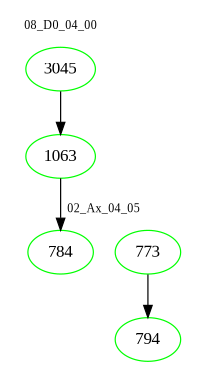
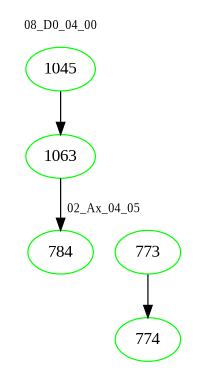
  digraph {
    fontname="Liberation Serif"
    node [color=green fontname="Liberation Serif"]
    edge [color=black fontname="Liberation Serif"]
    n1 [label=773]
-   n2 [label=794]
+   n2 [label=774]
    n3 [label=784]
-   n4 [label=3045]
+   n4 [label=1045]
    n5 [label=1063]
    subgraph cluster_1 {
      color=white
      fontsize=10
      label="02_Ax_04_05"
      n1
      n2
      n3
    }
    subgraph cluster_2 {
      color=white
      fontsize=10
      label="08_D0_04_00"
      n4
      n5
    }
    n1 -> n2
    n4 -> n5
    n5 -> n3
  }
